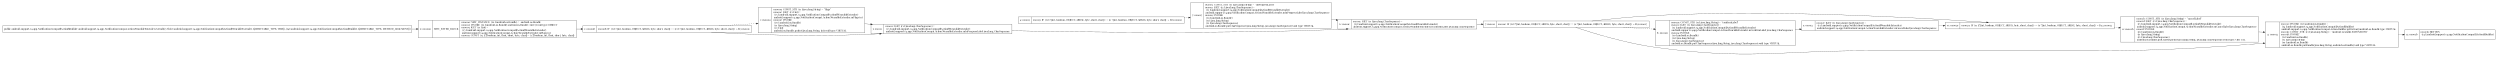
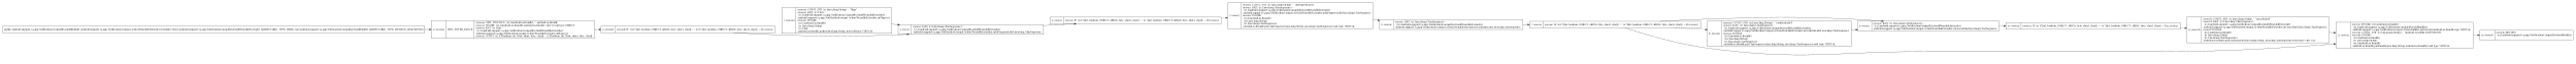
  digraph {
    fontname="Playfair Display"
    rankdir=LR
    node [fontname="Playfair Display" shape=record]
    edge [fontname="Playfair Display"]
    n1 [label="{0\:\ 0x0000|MTH_ENTER_BLOCK\l|0x0000: NEW_INSTANCE  (r0 I:android.os.Bundle) =  android.os.Bundle \l0x0002: INVOKE  (r0 I:android.os.Bundle) android.os.Bundle.\<init\>():void type: DIRECT \l0x0005: IGET  (r1 I:int) = \l  (r3 I:android.support.v4.app.NotificationCompat$Action$WearableExtender)\l android.support.v4.app.NotificationCompat.Action.WearableExtender.mFlags int \l0x0007: CONST  (r2 I:?[boolean, int, float, short, byte, char]) = (1 ?[boolean, int, float, short, byte, char]) \l}"]
    n2 [label="{1\:\ 0x0008|0x0008: IF  (r1 I:?[int, boolean, OBJECT, ARRAY, byte, short, char]) == (r2 I:?[int, boolean, OBJECT, ARRAY, byte, short, char])  \-\> B:3:0x0011 \l}"]
    n3 [label="{2\:\ 0x000a|0x000a: CONST_STR  (r1 I:java.lang.String) =  \"flags\" \l0x000c: IGET  (r2 I:int) = \l  (r3 I:android.support.v4.app.NotificationCompat$Action$WearableExtender)\l android.support.v4.app.NotificationCompat.Action.WearableExtender.mFlags int \l0x000e: INVOKE  \l  (r0 I:android.os.Bundle)\l  (r1 I:java.lang.String)\l  (r2 I:int)\l android.os.Bundle.putInt(java.lang.String, int):void type: VIRTUAL \l}"]
    n4 [label="{3\:\ 0x0011|0x0011: IGET  (r1 I:java.lang.CharSequence) = \l  (r3 I:android.support.v4.app.NotificationCompat$Action$WearableExtender)\l android.support.v4.app.NotificationCompat.Action.WearableExtender.mInProgressLabel java.lang.CharSequence \l}"]
    n5 [label="{4\:\ 0x0013|0x0013: IF  (r1 I:?[int, boolean, OBJECT, ARRAY, byte, short, char]) == (0 ?[int, boolean, OBJECT, ARRAY, byte, short, char])  \-\> B:6:0x001c \l}"]
    n6 [label="{5\:\ 0x0015|0x0015: CONST_STR  (r1 I:java.lang.String) =  \"inProgressLabel\" \l0x0017: IGET  (r2 I:java.lang.CharSequence) = \l  (r3 I:android.support.v4.app.NotificationCompat$Action$WearableExtender)\l android.support.v4.app.NotificationCompat.Action.WearableExtender.mInProgressLabel java.lang.CharSequence \l0x0019: INVOKE  \l  (r0 I:android.os.Bundle)\l  (r1 I:java.lang.String)\l  (r2 I:java.lang.CharSequence)\l android.os.Bundle.putCharSequence(java.lang.String, java.lang.CharSequence):void type: VIRTUAL \l}"]
    n7 [label="{6\:\ 0x001c|0x001c: IGET  (r1 I:java.lang.CharSequence) = \l  (r3 I:android.support.v4.app.NotificationCompat$Action$WearableExtender)\l android.support.v4.app.NotificationCompat.Action.WearableExtender.mConfirmLabel java.lang.CharSequence \l}"]
    n8 [label="{7\:\ 0x001e|0x001e: IF  (r1 I:?[int, boolean, OBJECT, ARRAY, byte, short, char]) == (0 ?[int, boolean, OBJECT, ARRAY, byte, short, char])  \-\> B:9:0x0027 \l}"]
    n9 [label="{8\:\ 0x0020|0x0020: CONST_STR  (r1 I:java.lang.String) =  \"confirmLabel\" \l0x0022: IGET  (r2 I:java.lang.CharSequence) = \l  (r3 I:android.support.v4.app.NotificationCompat$Action$WearableExtender)\l android.support.v4.app.NotificationCompat.Action.WearableExtender.mConfirmLabel java.lang.CharSequence \l0x0024: INVOKE  \l  (r0 I:android.os.Bundle)\l  (r1 I:java.lang.String)\l  (r2 I:java.lang.CharSequence)\l android.os.Bundle.putCharSequence(java.lang.String, java.lang.CharSequence):void type: VIRTUAL \l}"]
    n10 [label="{9\:\ 0x0027|0x0027: IGET  (r1 I:java.lang.CharSequence) = \l  (r3 I:android.support.v4.app.NotificationCompat$Action$WearableExtender)\l android.support.v4.app.NotificationCompat.Action.WearableExtender.mCancelLabel java.lang.CharSequence \l}"]
    n11 [label="{12\:\ 0x0032|0x0032: INVOKE  (r1 I:android.os.Bundle) = \l  (r4 I:android.support.v4.app.NotificationCompat$Action$Builder)\l android.support.v4.app.NotificationCompat.Action.Builder.getExtras():android.os.Bundle type: VIRTUAL \l0x0036: CONST_STR  (r2 I:java.lang.String) =  \"android.wearable.EXTENSIONS\" \l0x0038: INVOKE  \l  (r1 I:android.os.Bundle)\l  (r2 I:java.lang.String)\l  (r0 I:android.os.Bundle)\l android.os.Bundle.putBundle(java.lang.String, android.os.Bundle):void type: VIRTUAL \l}"]
    n12 [label="{10\:\ 0x0029|0x0029: IF  (r1 I:?[int, boolean, OBJECT, ARRAY, byte, short, char]) == (0 ?[int, boolean, OBJECT, ARRAY, byte, short, char])  \-\> B:12:0x0032 \l}"]
    n13 [label="{11\:\ 0x002b|0x002b: CONST_STR  (r1 I:java.lang.String) =  \"cancelLabel\" \l0x002d: IGET  (r2 I:java.lang.CharSequence) = \l  (r3 I:android.support.v4.app.NotificationCompat$Action$WearableExtender)\l android.support.v4.app.NotificationCompat.Action.WearableExtender.mCancelLabel java.lang.CharSequence \l0x002f: INVOKE  \l  (r0 I:android.os.Bundle)\l  (r1 I:java.lang.String)\l  (r2 I:java.lang.CharSequence)\l android.os.Bundle.putCharSequence(java.lang.String, java.lang.CharSequence):void type: VIRTUAL \l}"]
    n14 [label="{13\:\ 0x003b|0x003b: RETURN  \l  (r4 I:android.support.v4.app.NotificationCompat$Action$Builder)\l \l}"]
    n15 [label="{public android.support.v4.app.NotificationCompat$Action$Builder android.support.v4.app.NotificationCompat.Action.WearableExtender.extend((r3 'this' I:android.support.v4.app.NotificationCompat$Action$WearableExtender A[IMMUTABLE_TYPE, THIS]), (r4 I:android.support.v4.app.NotificationCompat$Action$Builder A[IMMUTABLE_TYPE, METHOD_ARGUMENT])) }"]
    n1 -> n2
-   n2 -> n3 [style=dashed]
    n2 -> n4
    n3 -> n4
-   n4 -> n7
+   n4 -> n5
    n5 -> n6 [style=dashed]
    n6 -> n7
    n7 -> n8
    n8 -> n9 [style=dashed]
-   n8 -> n12
+   n8 -> n10
    n8 -> n11
    n9 -> n10
    n10 -> n12
    n11 -> n14
    n12 -> n13 [style=dashed]
    n13 -> n11
    n15 -> n1
  }
